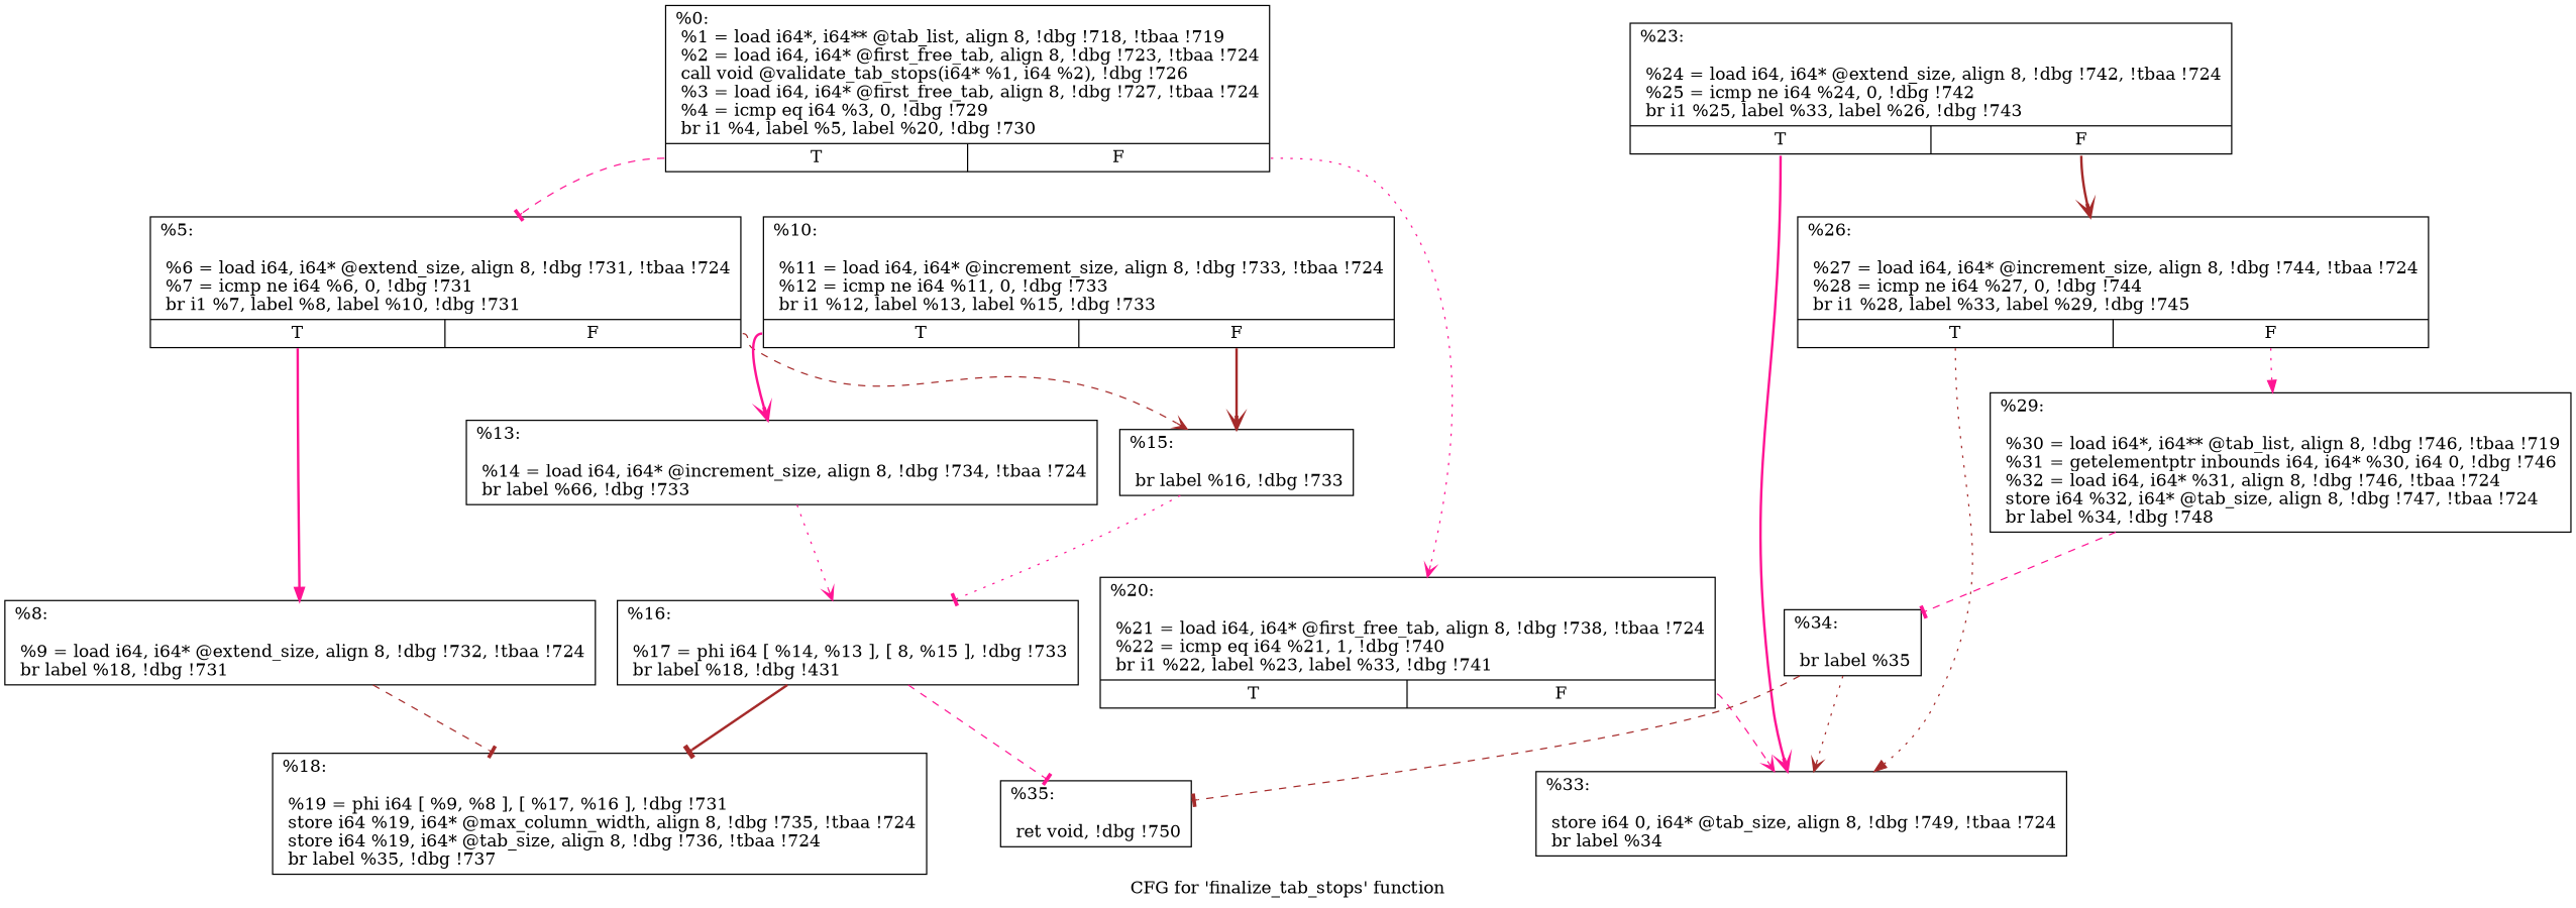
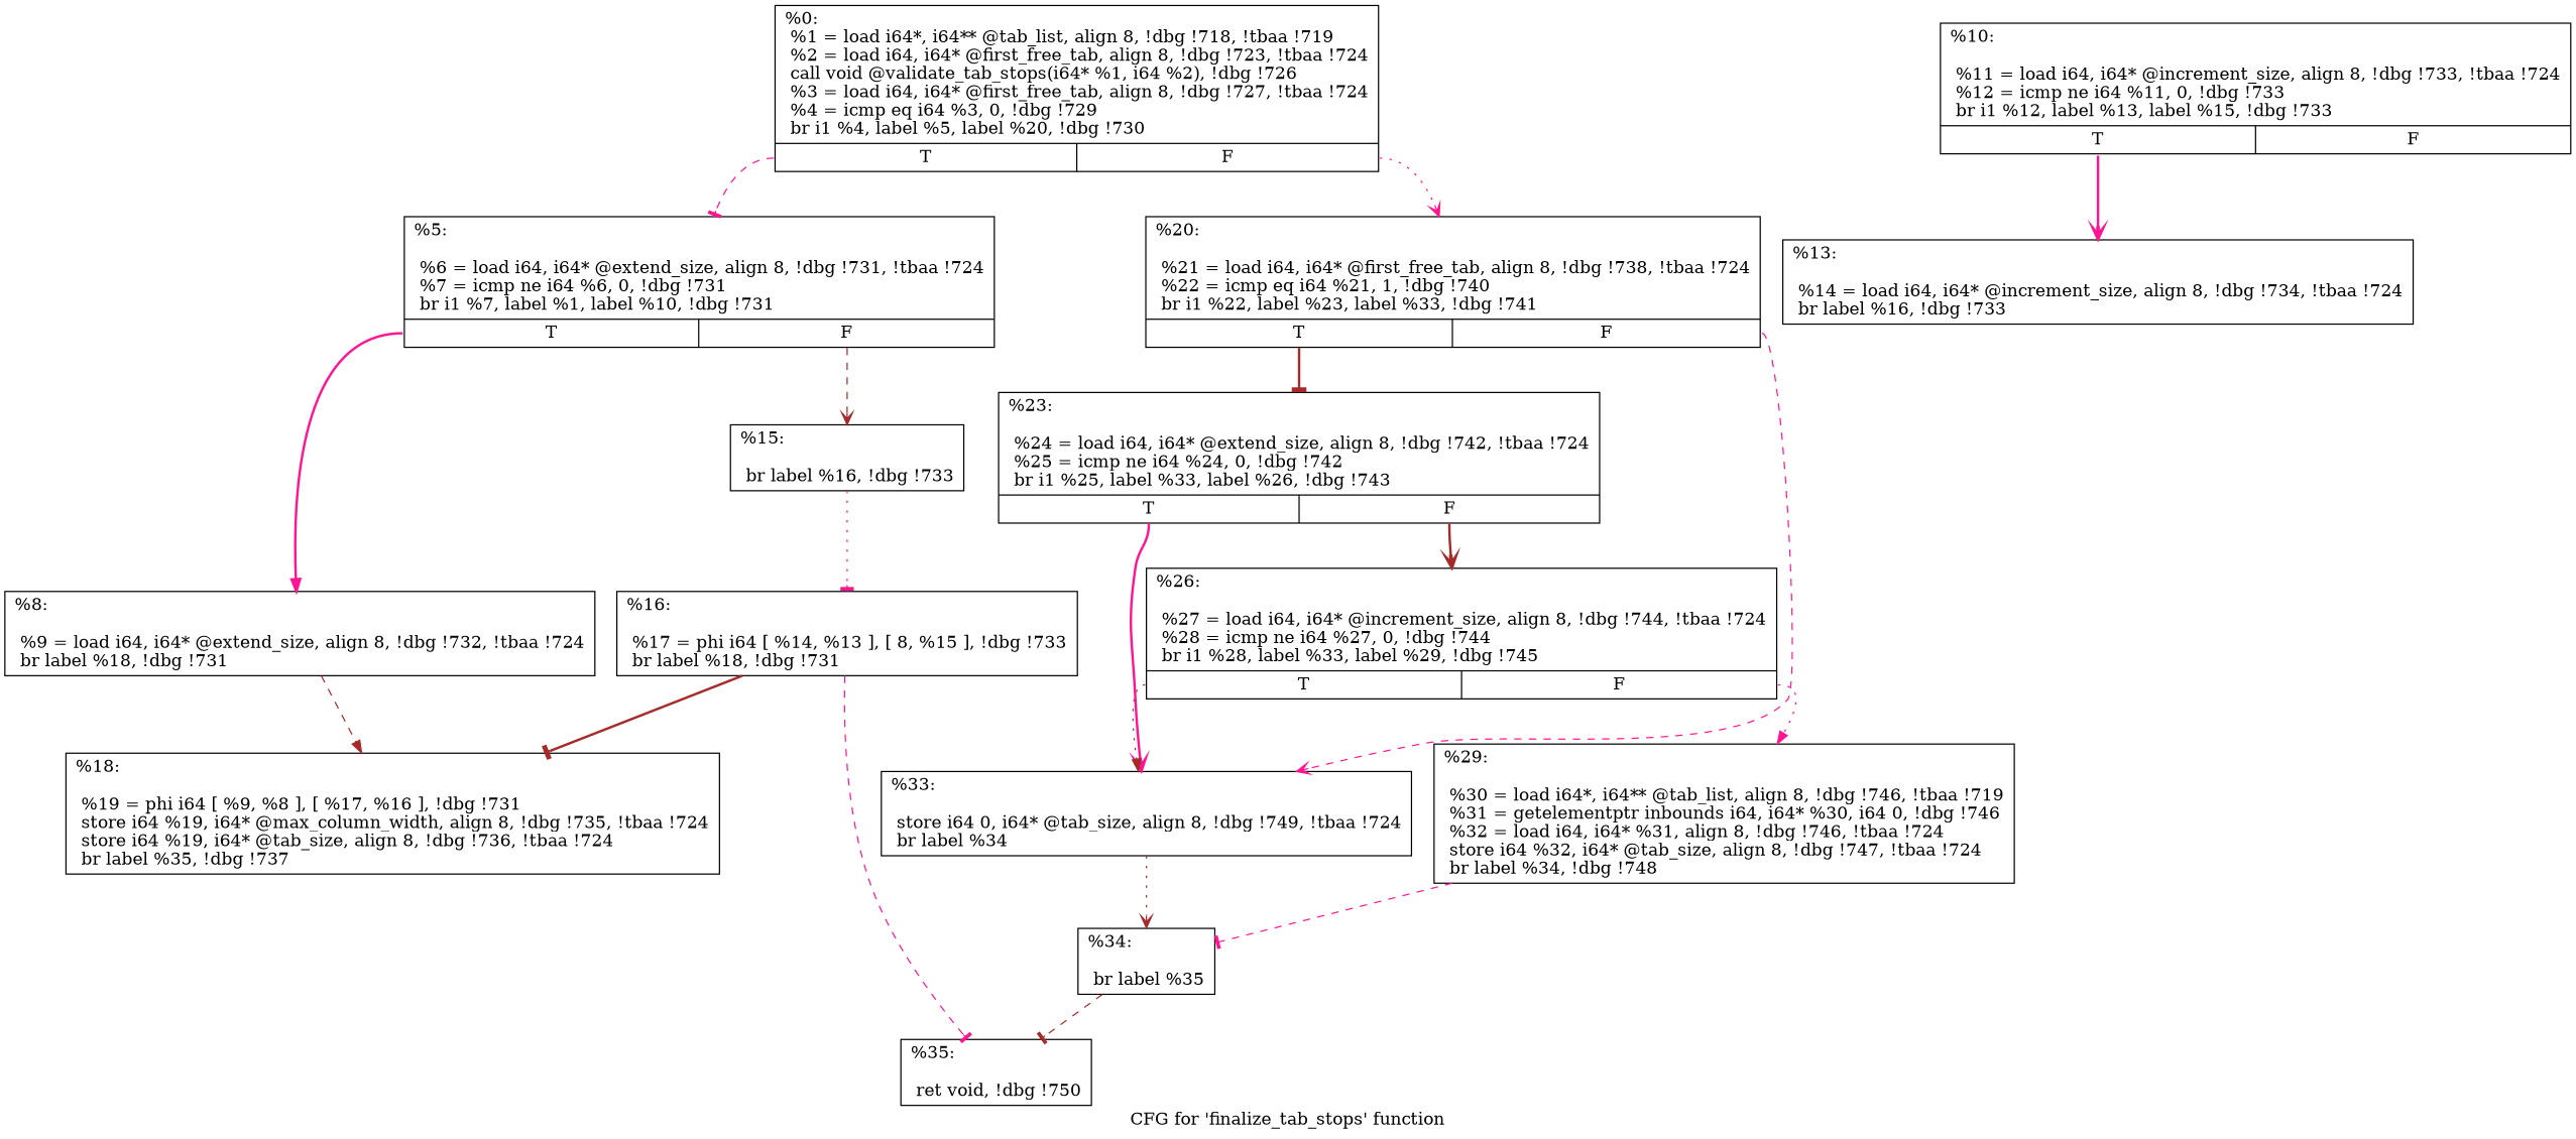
  digraph {
    label="CFG for 'finalize_tab_stops' function"
    node [shape=record]
    edge [arrowhead=vee color=deeppink style=dashed]
    n1 [label="{%0:\l  %1 = load i64*, i64** @tab_list, align 8, !dbg !718, !tbaa !719\l  %2 = load i64, i64* @first_free_tab, align 8, !dbg !723, !tbaa !724\l  call void @validate_tab_stops(i64* %1, i64 %2), !dbg !726\l  %3 = load i64, i64* @first_free_tab, align 8, !dbg !727, !tbaa !724\l  %4 = icmp eq i64 %3, 0, !dbg !729\l  br i1 %4, label %5, label %20, !dbg !730\l|{<s0>T|<s1>F}}"]
-   n2 [label="{%5:\l\l  %6 = load i64, i64* @extend_size, align 8, !dbg !731, !tbaa !724\l  %7 = icmp ne i64 %6, 0, !dbg !731\l  br i1 %7, label %8, label %10, !dbg !731\l|{<s0>T|<s1>F}}"]
+   n2 [label="{%5:\l\l  %6 = load i64, i64* @extend_size, align 8, !dbg !731, !tbaa !724\l  %7 = icmp ne i64 %6, 0, !dbg !731\l  br i1 %7, label %1, label %10, !dbg !731\l|{<s0>T|<s1>F}}"]
    n3 [label="{%20:\l\l  %21 = load i64, i64* @first_free_tab, align 8, !dbg !738, !tbaa !724\l  %22 = icmp eq i64 %21, 1, !dbg !740\l  br i1 %22, label %23, label %33, !dbg !741\l|{<s0>T|<s1>F}}"]
    n4 [label="{%8:\l\l  %9 = load i64, i64* @extend_size, align 8, !dbg !732, !tbaa !724\l  br label %18, !dbg !731\l}"]
    n5 [label="{%15:\l\l  br label %16, !dbg !733\l}"]
    n6 [label="{%23:\l\l  %24 = load i64, i64* @extend_size, align 8, !dbg !742, !tbaa !724\l  %25 = icmp ne i64 %24, 0, !dbg !742\l  br i1 %25, label %33, label %26, !dbg !743\l|{<s0>T|<s1>F}}"]
    n7 [label="{%33:\l\l  store i64 0, i64* @tab_size, align 8, !dbg !749, !tbaa !724\l  br label %34\l}"]
    n8 [label="{%18:\l\l  %19 = phi i64 [ %9, %8 ], [ %17, %16 ], !dbg !731\l  store i64 %19, i64* @max_column_width, align 8, !dbg !735, !tbaa !724\l  store i64 %19, i64* @tab_size, align 8, !dbg !736, !tbaa !724\l  br label %35, !dbg !737\l}"]
    n9 [label="{%10:\l\l  %11 = load i64, i64* @increment_size, align 8, !dbg !733, !tbaa !724\l  %12 = icmp ne i64 %11, 0, !dbg !733\l  br i1 %12, label %13, label %15, !dbg !733\l|{<s0>T|<s1>F}}"]
-   n10 [label="{%13:\l\l  %14 = load i64, i64* @increment_size, align 8, !dbg !734, !tbaa !724\l  br label %66, !dbg !733\l}"]
+   n10 [label="{%13:\l\l  %14 = load i64, i64* @increment_size, align 8, !dbg !734, !tbaa !724\l  br label %16, !dbg !733\l}"]
    n11 [label="{%26:\l\l  %27 = load i64, i64* @increment_size, align 8, !dbg !744, !tbaa !724\l  %28 = icmp ne i64 %27, 0, !dbg !744\l  br i1 %28, label %33, label %29, !dbg !745\l|{<s0>T|<s1>F}}"]
    n12 [label="{%34:\l\l  br label %35\l}"]
-   n13 [label="{%16:\l\l  %17 = phi i64 [ %14, %13 ], [ 8, %15 ], !dbg !733\l  br label %18, !dbg !431\l}"]
+   n13 [label="{%16:\l\l  %17 = phi i64 [ %14, %13 ], [ 8, %15 ], !dbg !733\l  br label %18, !dbg !731\l}"]
    n14 [label="{%35:\l\l  ret void, !dbg !750\l}"]
    n15 [label="{%29:\l\l  %30 = load i64*, i64** @tab_list, align 8, !dbg !746, !tbaa !719\l  %31 = getelementptr inbounds i64, i64* %30, i64 0, !dbg !746\l  %32 = load i64, i64* %31, align 8, !dbg !746, !tbaa !724\l  store i64 %32, i64* @tab_size, align 8, !dbg !747, !tbaa !724\l  br label %34, !dbg !748\l}"]
    n1 -> n2 [arrowhead=tee tailport=s0]
    n1 -> n3 [style=dotted tailport=s1]
    n2 -> n4 [arrowhead=normal style=bold tailport=s0]
    n2 -> n5 [color=brown tailport=s1]
+   n3 -> n6 [arrowhead=tee color=brown style=bold tailport=s0]
    n3 -> n7 [tailport=s1]
-   n4 -> n8 [arrowhead=tee color=brown]
+   n4 -> n8 [arrowhead=normal color=brown]
    n5 -> n13 [arrowhead=tee style=dotted]
    n6 -> n7 [style=bold tailport=s0]
    n6 -> n11 [color=brown style=bold tailport=s1]
-   n12 -> n7 [color=brown style=dotted]
-   n9 -> n5 [color=brown style=bold tailport=s1]
+   n7 -> n12 [color=brown style=dotted]
    n9 -> n10 [style=bold tailport=s0]
-   n10 -> n13 [style=dotted]
    n11 -> n7 [arrowhead=normal color=brown style=dotted tailport=s0]
    n11 -> n15 [arrowhead=normal style=dotted tailport=s1]
    n12 -> n14 [arrowhead=tee color=brown]
    n13 -> n8 [arrowhead=tee color=brown style=bold]
    n13 -> n14 [arrowhead=tee]
    n15 -> n12 [arrowhead=tee]
  }
